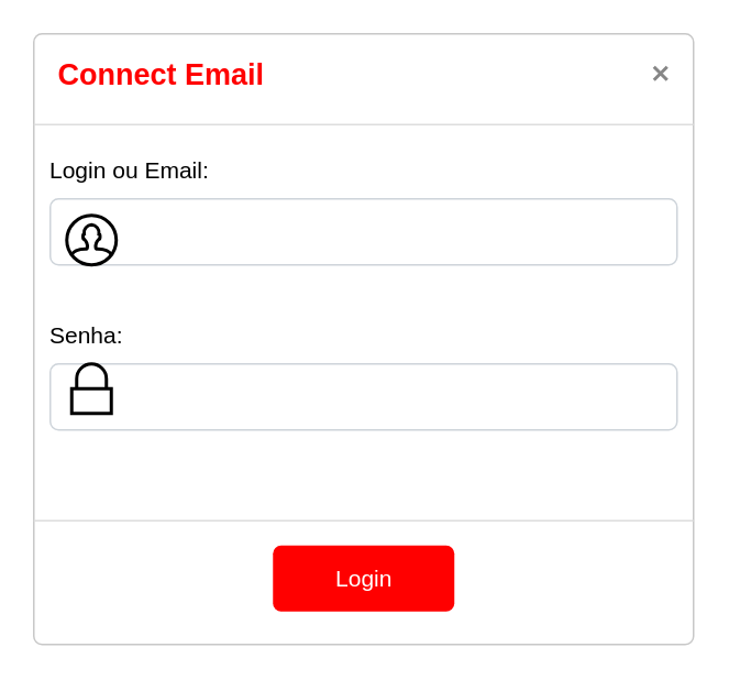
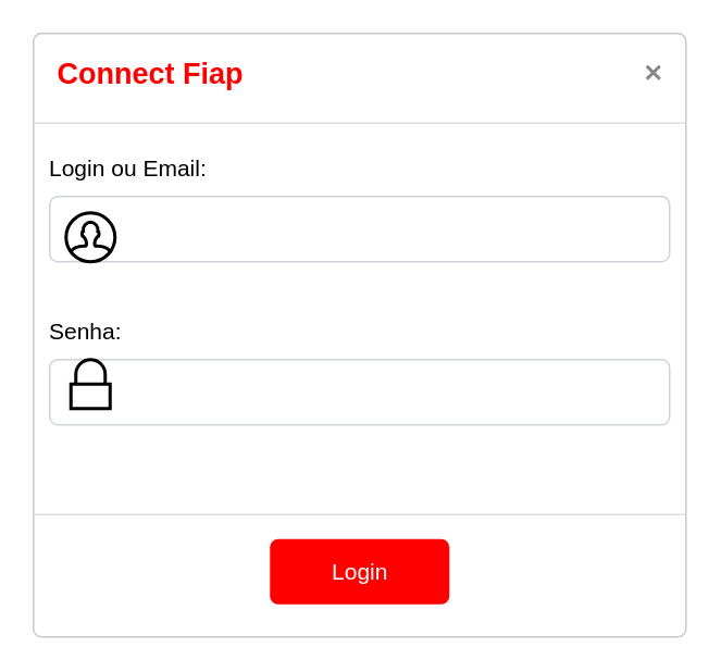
  <mxCell id="0" />
  <mxCell id="1" parent="0" />
- <mxCell id="2" value="Connect Email" style="html=1;shadow=0;dashed=0;shape=mxgraph.bootstrap.rrect;rSize=5;html=1;strokeColor=#C8C8C8;fillColor=#ffffff;whiteSpace=wrap;verticalAlign=top;align=left;fontSize=18;spacing=15;spacingTop=-5;rounded=1;fontStyle=1;fontColor=#FF0000;" vertex="1" parent="1"><mxGeometry x="20" y="20" width="400" height="370" as="geometry" /></mxCell>
+ <mxCell id="2" value="Connect Fiap" style="html=1;shadow=0;dashed=0;shape=mxgraph.bootstrap.rrect;rSize=5;html=1;strokeColor=#C8C8C8;fillColor=#ffffff;whiteSpace=wrap;verticalAlign=top;align=left;fontSize=18;spacing=15;spacingTop=-5;rounded=1;fontStyle=1;fontColor=#FF0000;" vertex="1" parent="1"><mxGeometry x="20" y="20" width="400" height="370" as="geometry" /></mxCell>
  <mxCell id="3" value="" style="shape=line;strokeColor=#dddddd;resizeWidth=1;rounded=1;" vertex="1" parent="2"><mxGeometry width="400" height="10" relative="1" as="geometry"><mxPoint y="50" as="offset" /></mxGeometry></mxCell>
  <mxCell id="4" value="" style="html=1;shadow=0;dashed=0;shape=mxgraph.bootstrap.x;strokeColor=#868686;strokeWidth=2;rounded=1;" vertex="1" parent="2"><mxGeometry x="1" width="8" height="8" relative="1" as="geometry"><mxPoint x="-24" y="20" as="offset" /></mxGeometry></mxCell>
  <mxCell id="5" value="Login ou Email:" style="strokeColor=none;fillColor=none;resizeWidth=1;align=left;verticalAlign=top;spacing=10;fontSize=14;whiteSpace=wrap;html=1;rounded=1;" vertex="1" parent="2"><mxGeometry width="400" height="40" relative="1" as="geometry"><mxPoint y="60" as="offset" /></mxGeometry></mxCell>
  <mxCell id="6" value="" style="html=1;shadow=0;dashed=0;shape=mxgraph.bootstrap.rrect;rSize=5;strokeColor=#CED4DA;fillColor=none;align=left;verticalAlign=middle;spacing=10;fontSize=14;whiteSpace=wrap;html=1;rounded=1;" vertex="1" parent="2"><mxGeometry width="380" height="40" relative="1" as="geometry"><mxPoint x="10" y="100" as="offset" /></mxGeometry></mxCell>
  <mxCell id="7" value="Senha:" style="strokeColor=none;fillColor=none;resizeWidth=1;align=left;verticalAlign=top;spacing=10;fontSize=14;whiteSpace=wrap;html=1;rounded=1;" vertex="1" parent="2"><mxGeometry width="400" height="40" relative="1" as="geometry"><mxPoint y="160" as="offset" /></mxGeometry></mxCell>
  <mxCell id="8" value="" style="html=1;shadow=0;dashed=0;shape=mxgraph.bootstrap.rrect;rSize=5;strokeColor=#CED4DA;fillColor=none;align=left;verticalAlign=middle;spacing=10;fontSize=14;whiteSpace=wrap;html=1;rounded=1;" vertex="1" parent="2"><mxGeometry width="380" height="40" relative="1" as="geometry"><mxPoint x="10" y="200" as="offset" /></mxGeometry></mxCell>
  <mxCell id="9" value="" style="shape=line;strokeColor=#dddddd;resizeWidth=1;rounded=1;" vertex="1" parent="2"><mxGeometry width="400" height="10" relative="1" as="geometry"><mxPoint y="290" as="offset" /></mxGeometry></mxCell>
  <mxCell id="10" value="Login" style="html=1;shadow=0;dashed=0;shape=mxgraph.bootstrap.rrect;rSize=5;fillColor=#FF0000;strokeColor=none;fontColor=#FFFFFF;fontSize=14;rounded=1;" vertex="1" parent="2"><mxGeometry x="1" y="1" width="110" height="40" relative="1" as="geometry"><mxPoint x="-255" y="-60" as="offset" /></mxGeometry></mxCell>
  <mxCell id="11" value="" style="html=1;verticalLabelPosition=bottom;align=center;labelBackgroundColor=#ffffff;verticalAlign=top;strokeWidth=2;strokeColor=#000000;shadow=0;dashed=0;shape=mxgraph.ios7.icons.user;rounded=1;fontColor=#FFFFFF;fillColor=#FFFFFF;" vertex="1" parent="2"><mxGeometry x="20" y="110" width="30" height="30" as="geometry" /></mxCell>
  <mxCell id="12" value="" style="html=1;verticalLabelPosition=bottom;align=center;labelBackgroundColor=#ffffff;verticalAlign=top;strokeWidth=2;strokeColor=#000000;shadow=0;dashed=0;shape=mxgraph.ios7.icons.locked;rounded=1;fontColor=#FFFFFF;fillColor=#FFFFFF;" vertex="1" parent="2"><mxGeometry x="23" y="200" width="24" height="30" as="geometry" /></mxCell>
